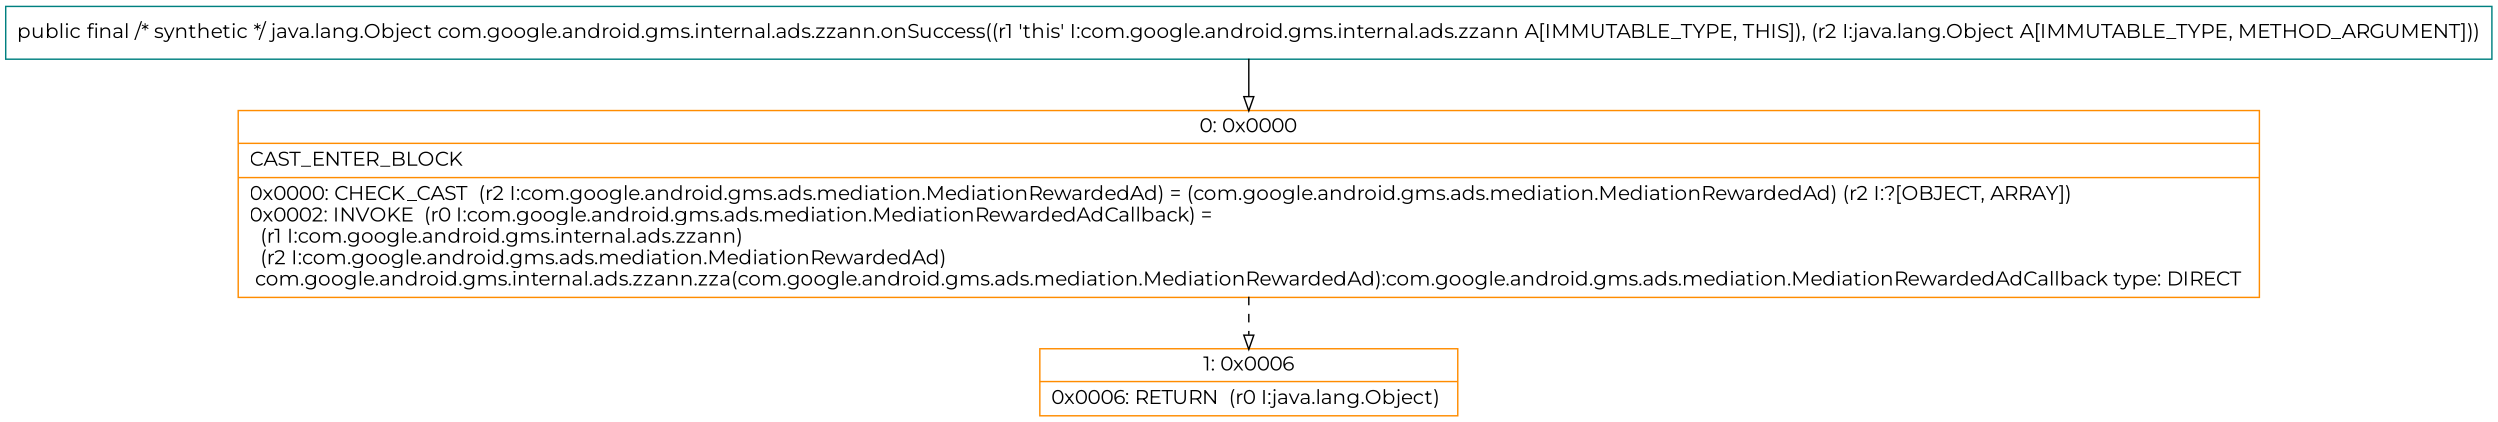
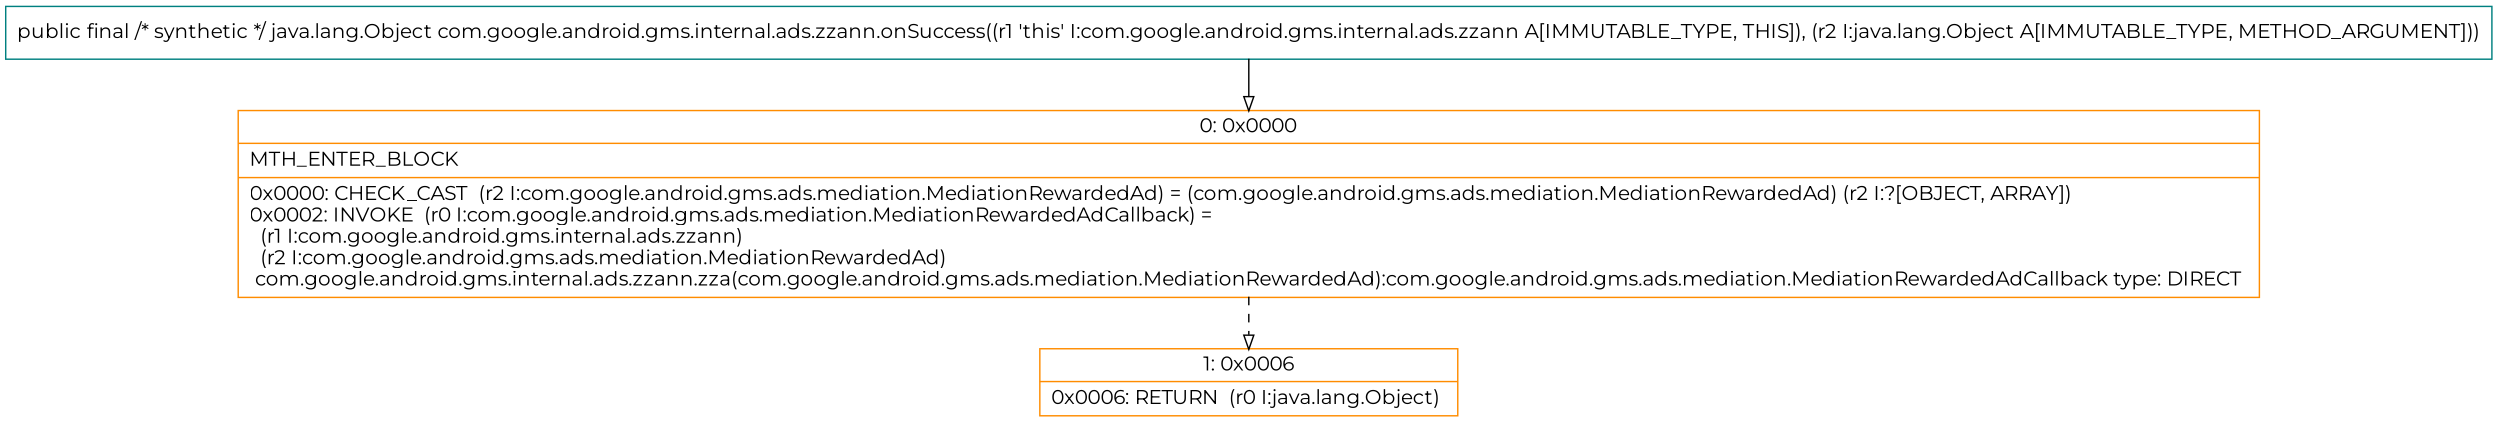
  digraph {
    fontname=Montserrat
    node [shape=record color=darkorange fontname=Montserrat]
    edge [arrowhead=onormal fontname=Montserrat]
-   n1 [label="{0\:\ 0x0000|CAST_ENTER_BLOCK\l|0x0000: CHECK_CAST  (r2 I:com.google.android.gms.ads.mediation.MediationRewardedAd) = (com.google.android.gms.ads.mediation.MediationRewardedAd) (r2 I:?[OBJECT, ARRAY]) \l0x0002: INVOKE  (r0 I:com.google.android.gms.ads.mediation.MediationRewardedAdCallback) = \l  (r1 I:com.google.android.gms.internal.ads.zzann)\l  (r2 I:com.google.android.gms.ads.mediation.MediationRewardedAd)\l com.google.android.gms.internal.ads.zzann.zza(com.google.android.gms.ads.mediation.MediationRewardedAd):com.google.android.gms.ads.mediation.MediationRewardedAdCallback type: DIRECT \l}"]
+   n1 [label="{0\:\ 0x0000|MTH_ENTER_BLOCK\l|0x0000: CHECK_CAST  (r2 I:com.google.android.gms.ads.mediation.MediationRewardedAd) = (com.google.android.gms.ads.mediation.MediationRewardedAd) (r2 I:?[OBJECT, ARRAY]) \l0x0002: INVOKE  (r0 I:com.google.android.gms.ads.mediation.MediationRewardedAdCallback) = \l  (r1 I:com.google.android.gms.internal.ads.zzann)\l  (r2 I:com.google.android.gms.ads.mediation.MediationRewardedAd)\l com.google.android.gms.internal.ads.zzann.zza(com.google.android.gms.ads.mediation.MediationRewardedAd):com.google.android.gms.ads.mediation.MediationRewardedAdCallback type: DIRECT \l}"]
    n2 [label="{1\:\ 0x0006|0x0006: RETURN  (r0 I:java.lang.Object) \l}"]
    n3 [label="{public final \/* synthetic *\/ java.lang.Object com.google.android.gms.internal.ads.zzann.onSuccess((r1 'this' I:com.google.android.gms.internal.ads.zzann A[IMMUTABLE_TYPE, THIS]), (r2 I:java.lang.Object A[IMMUTABLE_TYPE, METHOD_ARGUMENT])) }" color=teal]
    n1 -> n2 [style=dashed]
    n3 -> n1 [style=solid]
  }
